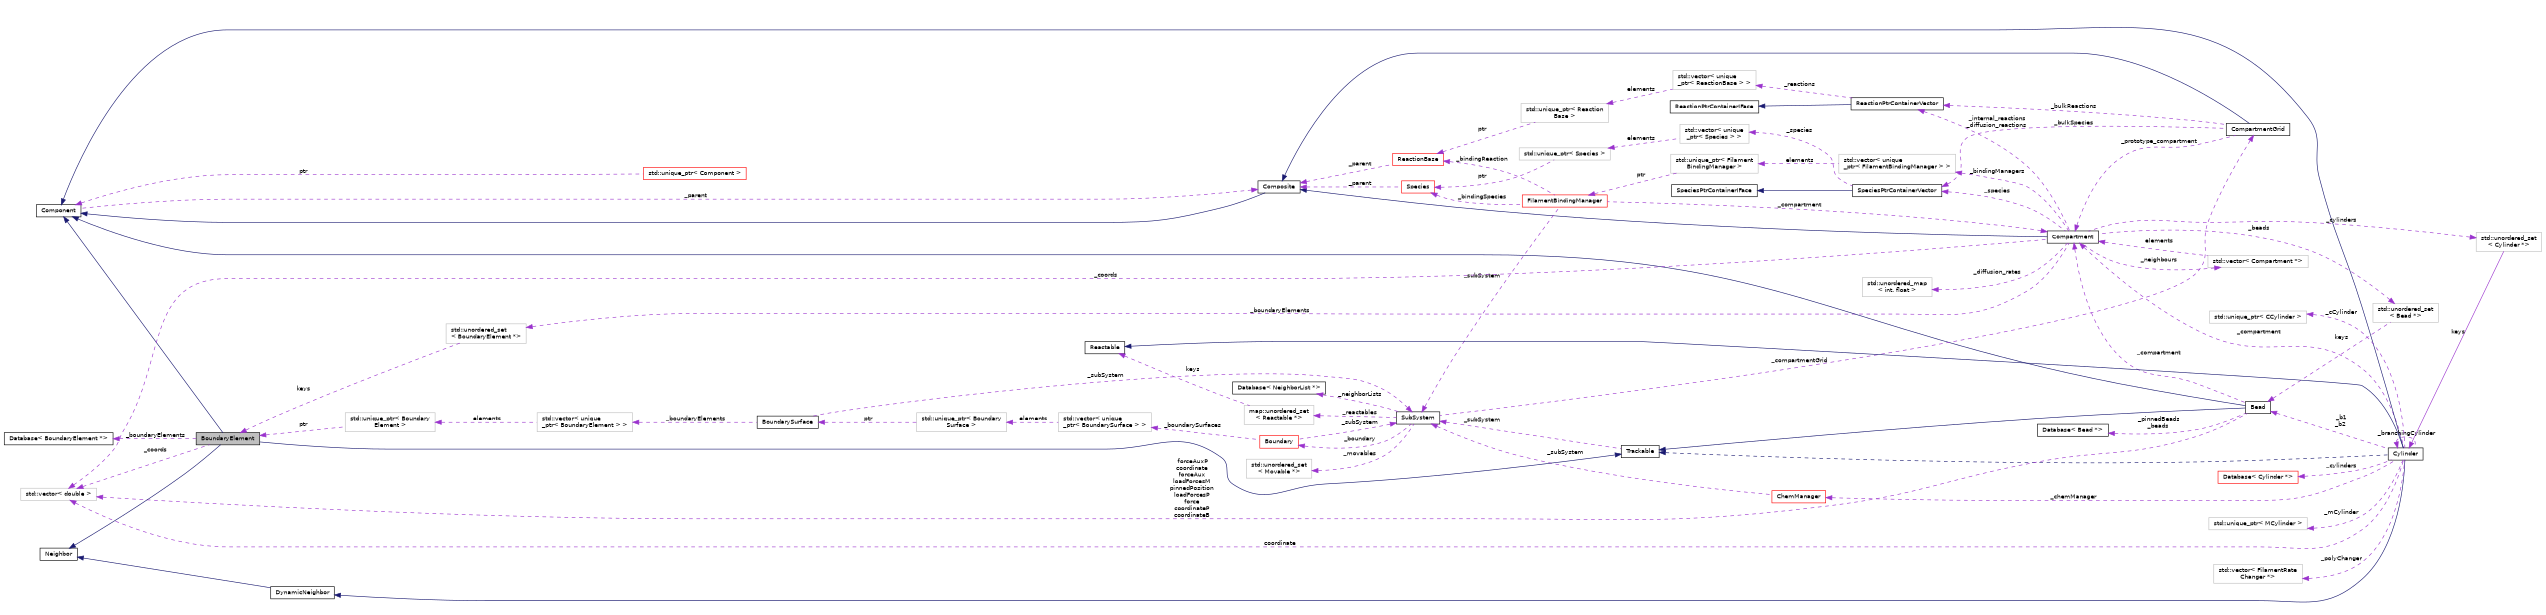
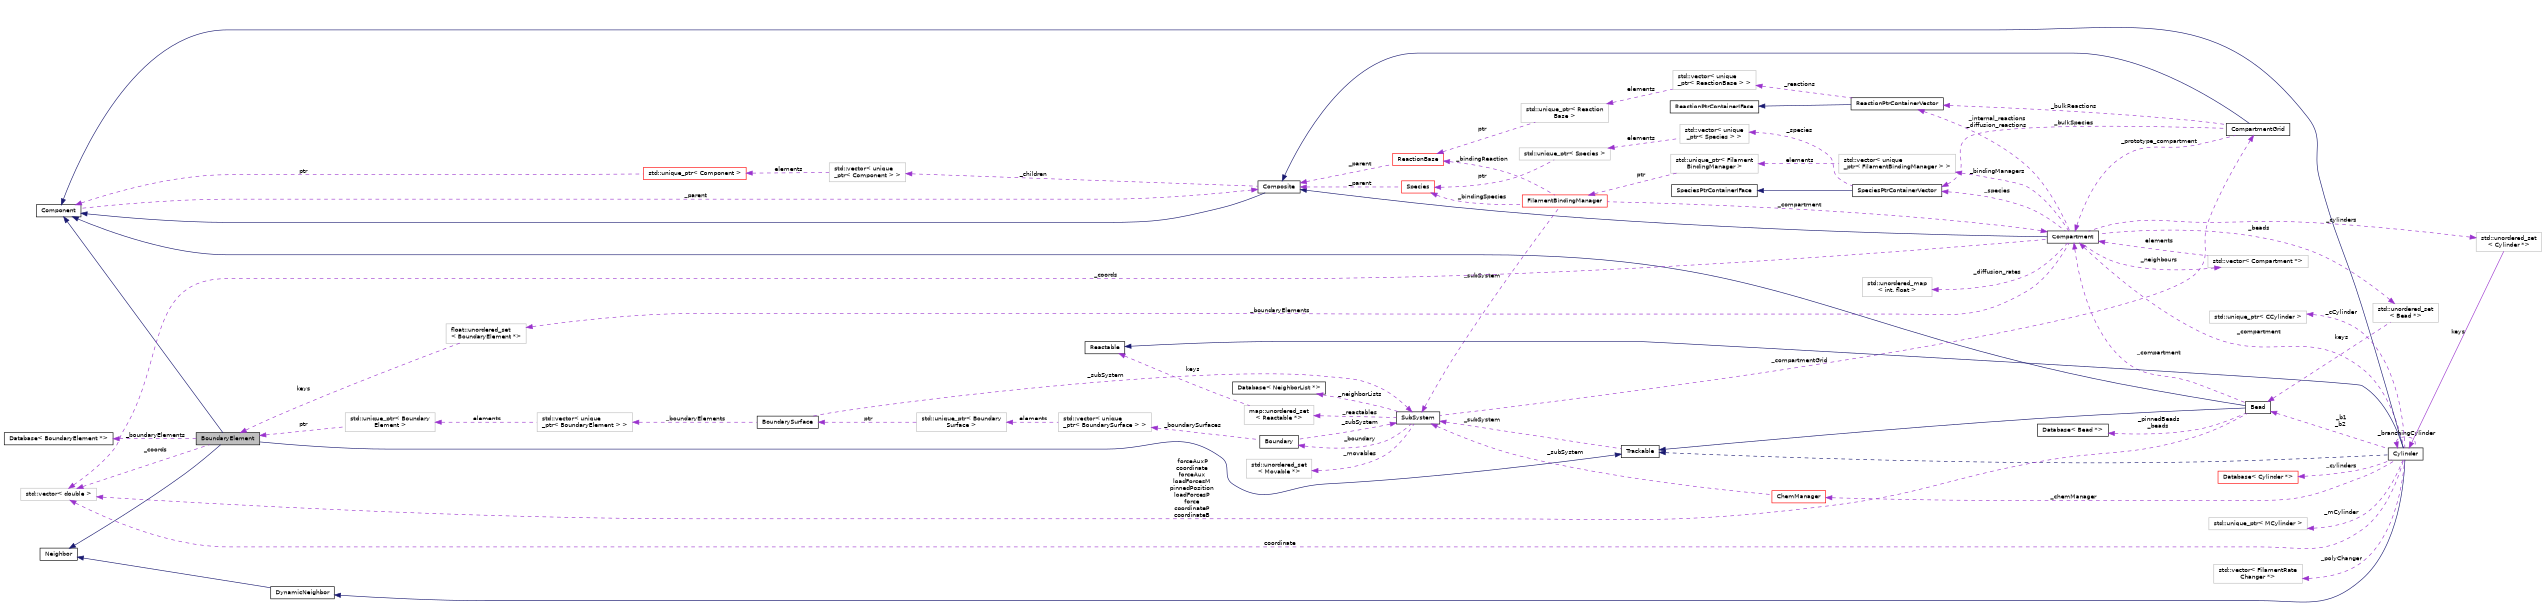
  digraph {
    rankdir=LR
    node [color=grey75 fillcolor=white fontname=Helvetica fontsize=10 shape=record style=filled]
    edge [color=darkorchid3 dir=back fontname=Helvetica fontsize=10 labelfontname=Helvetica labelfontsize=10 style=dashed]
    n1 [color=black fillcolor=grey75 fontcolor=black height=0.2 label=BoundaryElement width=0.4]
    n2 [height=0.2 label="std::unique_ptr\< Boundary\lElement \>" width=0.4]
-   n3 [height=0.2 label="std::unordered_set\l\< BoundaryElement *\>" width=0.4]
+   n3 [height=0.2 label="float::unordered_set\l\< BoundaryElement *\>" width=0.4]
    n4 [height=0.2 label="std::vector\< unique\l_ptr\< BoundaryElement \> \>" width=0.4]
    n5 [color=black height=0.2 label=Compartment width=0.4]
    n6 [color=black height=0.2 label=Component width=0.4]
    n7 [color=black height=0.2 label=Composite width=0.4]
    n8 [color=red height=0.2 label="std::unique_ptr\< Component \>" width=0.4]
    n9 [color=black height=0.2 label=Bead width=0.4]
    n10 [color=black height=0.2 label=Cylinder width=0.4]
    n11 [color=black height=0.2 label=CompartmentGrid width=0.4]
    n12 [color=red height=0.2 label=ReactionBase width=0.4]
    n13 [color=red height=0.2 label=Species width=0.4]
+   n14 [height=0.2 label="std::vector\< unique\l_ptr\< Component \> \>" width=0.4]
    n15 [height=0.2 label="std::unordered_set\l\< Bead *\>" width=0.4]
    n16 [height=0.2 label="std::unordered_set\l\< Cylinder *\>" width=0.4]
    n17 [color=black height=0.2 label=SubSystem width=0.4]
    n18 [color=red height=0.2 label=FilamentBindingManager width=0.4]
    n19 [height=0.2 label="std::vector\< Compartment *\>" width=0.4]
    n20 [height=0.2 label="std::unique_ptr\< Reaction\lBase \>" width=0.4]
    n21 [height=0.2 label="std::unique_ptr\< Species \>" width=0.4]
    n22 [color=black height=0.2 label=Trackable width=0.4]
-   n23 [color=red height=0.2 label=Boundary width=0.4]
+   n23 [color=black height=0.2 label=Boundary width=0.4]
    n24 [color=black height=0.2 label=BoundarySurface width=0.4]
    n25 [color=red height=0.2 label=ChemManager width=0.4]
    n26 [height=0.2 label="std::unique_ptr\< Boundary\lSurface \>" width=0.4]
    n27 [height=0.2 label="std::unique_ptr\< Filament\lBindingManager \>" width=0.4]
    n28 [height=0.2 label="std::unordered_set\l\< Movable *\>" width=0.4]
    n29 [height=0.2 label="map::unordered_set\l\< Reactable *\>" width=0.4]
    n30 [color=black height=0.2 label=Reactable width=0.4]
    n31 [height=0.2 label="std::vector\< unique\l_ptr\< BoundarySurface \> \>" width=0.4]
    n32 [color=black height=0.2 label="Database\< Bead *\>" width=0.4]
    n33 [height=0.2 label="std::vector\< double \>" width=0.4]
    n34 [color=black height=0.2 label=DynamicNeighbor width=0.4]
    n35 [color=black height=0.2 label=Neighbor width=0.4]
    n36 [height=0.2 label="std::vector\< FilamentRate\lChanger *\>" width=0.4]
    n37 [height=0.2 label="std::unique_ptr\< CCylinder \>" width=0.4]
    n38 [color=red height=0.2 label="Database\< Cylinder *\>" width=0.4]
    n39 [height=0.2 label="std::unique_ptr\< MCylinder \>" width=0.4]
    n40 [color=black height=0.2 label=ReactionPtrContainerVector width=0.4]
    n41 [color=black height=0.2 label=ReactionPtrContainerIFace width=0.4]
    n42 [height=0.2 label="std::vector\< unique\l_ptr\< ReactionBase \> \>" width=0.4]
    n43 [height=0.2 label="std::unordered_map\l\< int, float \>" width=0.4]
    n44 [height=0.2 label="std::vector\< unique\l_ptr\< FilamentBindingManager \> \>" width=0.4]
    n45 [height=0.2 label="std::vector\< unique\l_ptr\< Species \> \>" width=0.4]
    n46 [color=black height=0.2 label=SpeciesPtrContainerVector width=0.4]
    n47 [color=black height=0.2 label=SpeciesPtrContainerIFace width=0.4]
    n48 [color=black height=0.2 label="Database\< NeighborList *\>" width=0.4]
    n49 [color=black height=0.2 label="Database\< BoundaryElement *\>" width=0.4]
    n1 -> n2 [label=" ptr"]
    n1 -> n3 [label=" keys"]
    n2 -> n4 [label=" elements"]
    n3 -> n5 [label=" _boundaryElements"]
    n4 -> n24 [label=" _boundaryElements"]
    n5 -> n9 [label=" _compartment"]
    n5 -> n10 [label=" _compartment"]
    n5 -> n11 [label=" _prototype_compartment"]
    n5 -> n18 [label=" _compartment"]
    n5 -> n19 [label=" elements"]
    n6 -> n1 [color=midnightblue style=solid]
    n6 -> n7 [color=midnightblue style=solid]
    n6 -> n8 [label=" ptr"]
    n6 -> n9 [color=midnightblue style=solid]
    n6 -> n10 [color=midnightblue style=solid]
    n7 -> n5 [color=midnightblue style=solid]
    n7 -> n6 [label=" _parent"]
    n7 -> n11 [color=midnightblue style=solid]
    n7 -> n12 [label=" _parent"]
    n7 -> n13 [label=" _parent"]
+   n8 -> n14 [label=" elements"]
    n9 -> n10 [label=" _b1\n_b2"]
    n9 -> n15 [label=" keys"]
    n10 -> n10 [label=" _branchingCylinder"]
    n10 -> n16 [label=" keys" style=solid]
    n11 -> n17 [label=" _compartmentGrid"]
    n12 -> n18 [label=" _bindingReaction"]
    n12 -> n20 [label=" ptr"]
    n13 -> n18 [label=" _bindingSpecies"]
    n13 -> n21 [label=" ptr"]
+   n14 -> n7 [label=" _children"]
    n15 -> n5 [label=" _beads"]
    n16 -> n5 [label=" _cylinders"]
    n17 -> n18 [label=" _subSystem"]
    n17 -> n22 [label=" _subSystem"]
    n17 -> n23 [label=" _subSystem"]
    n17 -> n24 [label=" _subSystem"]
    n17 -> n25 [label=" _subSystem"]
    n18 -> n27 [label=" ptr"]
    n19 -> n5 [label=" _neighbours"]
    n20 -> n42 [label=" elements"]
    n21 -> n45 [label=" elements"]
    n22 -> n1 [color=midnightblue style=solid]
    n22 -> n9 [color=midnightblue style=solid]
    n22 -> n10 [color=midnightblue]
    n23 -> n17 [label=" _boundary"]
    n24 -> n26 [label=" ptr"]
    n25 -> n10 [label=" _chemManager"]
    n26 -> n31 [label=" elements"]
    n27 -> n44 [label=" elements"]
    n28 -> n17 [label=" _movables"]
    n29 -> n17 [label=" _reactables"]
    n30 -> n10 [color=midnightblue style=solid]
    n30 -> n29 [label=" keys"]
    n31 -> n23 [label=" _boundarySurfaces"]
    n32 -> n9 [label=" _pinnedBeads\n_beads"]
    n33 -> n1 [label=" _coords"]
    n33 -> n5 [label=" _coords"]
    n33 -> n9 [label=" forceAuxP\ncoordinate\nforceAux\nloadForcesM\npinnedPosition\nloadForcesP\nforce\ncoordinateP\ncoordinateB"]
    n33 -> n10 [label=" coordinate"]
    n34 -> n10 [color=midnightblue style=solid]
    n35 -> n1 [color=midnightblue style=solid]
    n35 -> n34 [color=midnightblue style=solid]
    n36 -> n10 [label=" _polyChanger"]
    n37 -> n10 [label=" _cCylinder"]
    n38 -> n10 [label=" _cylinders"]
    n39 -> n10 [label=" _mCylinder"]
    n40 -> n5 [label=" _internal_reactions\n_diffusion_reactions"]
    n40 -> n11 [label=" _bulkReactions"]
    n41 -> n40 [color=midnightblue style=solid]
    n42 -> n40 [label=" _reactions"]
    n43 -> n5 [label=" _diffusion_rates"]
    n44 -> n5 [label=" _bindingManagers"]
    n45 -> n46 [label=" _species"]
    n46 -> n5 [label=" _species"]
    n46 -> n11 [label=" _bulkSpecies"]
    n47 -> n46 [color=midnightblue style=solid]
    n48 -> n17 [label=" _neighborLists"]
    n49 -> n1 [label=" _boundaryElements"]
  }
